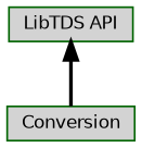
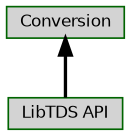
  digraph {
    rankdir=TB
    node [color=darkgreen fillcolor=lightgrey fontname=Helvetica fontsize=10 shape=box style=filled]
    n1 [fontcolor=black height=0.2 label=Conversion width=0.4]
    n2 [height=0.2 label="LibTDS API" width=0.4]
-   n2 -> n1 [dir=back fontname=Helvetica fontsize=10 labelfontname=Helvetica labelfontsize=10 shape=plaintext style=bold]
+   n1 -> n2 [dir=back fontname=Helvetica fontsize=10 labelfontname=Helvetica labelfontsize=10 shape=plaintext style=bold]
  }
